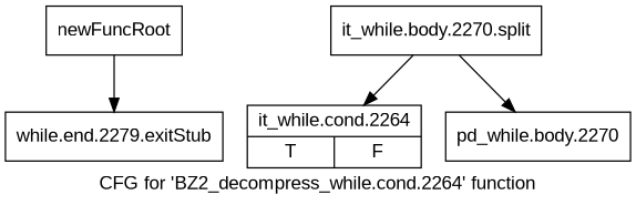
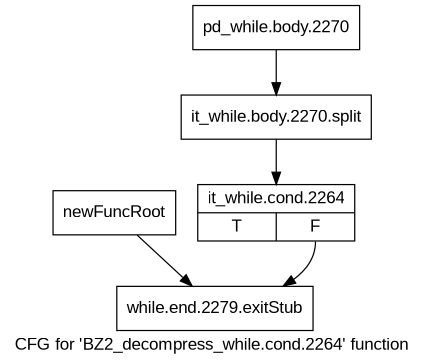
  digraph {
    fontname="Liberation Sans"
    label="CFG for 'BZ2_decompress_while.cond.2264' function"
    node [fontname="Liberation Sans" shape=record]
    edge [fontname="Liberation Sans"]
    n1 [label="{newFuncRoot}"]
    n2 [label="{while.end.2279.exitStub}"]
    n3 [label="{it_while.cond.2264|{<s0>T|<s1>F}}"]
    n4 [label="{pd_while.body.2270}"]
    n5 [label="{it_while.body.2270.split}"]
    n1 -> n2
-   n5 -> n4
+   n3 -> n2 [tailport=s1]
+   n4 -> n5
    n5 -> n3
  }
